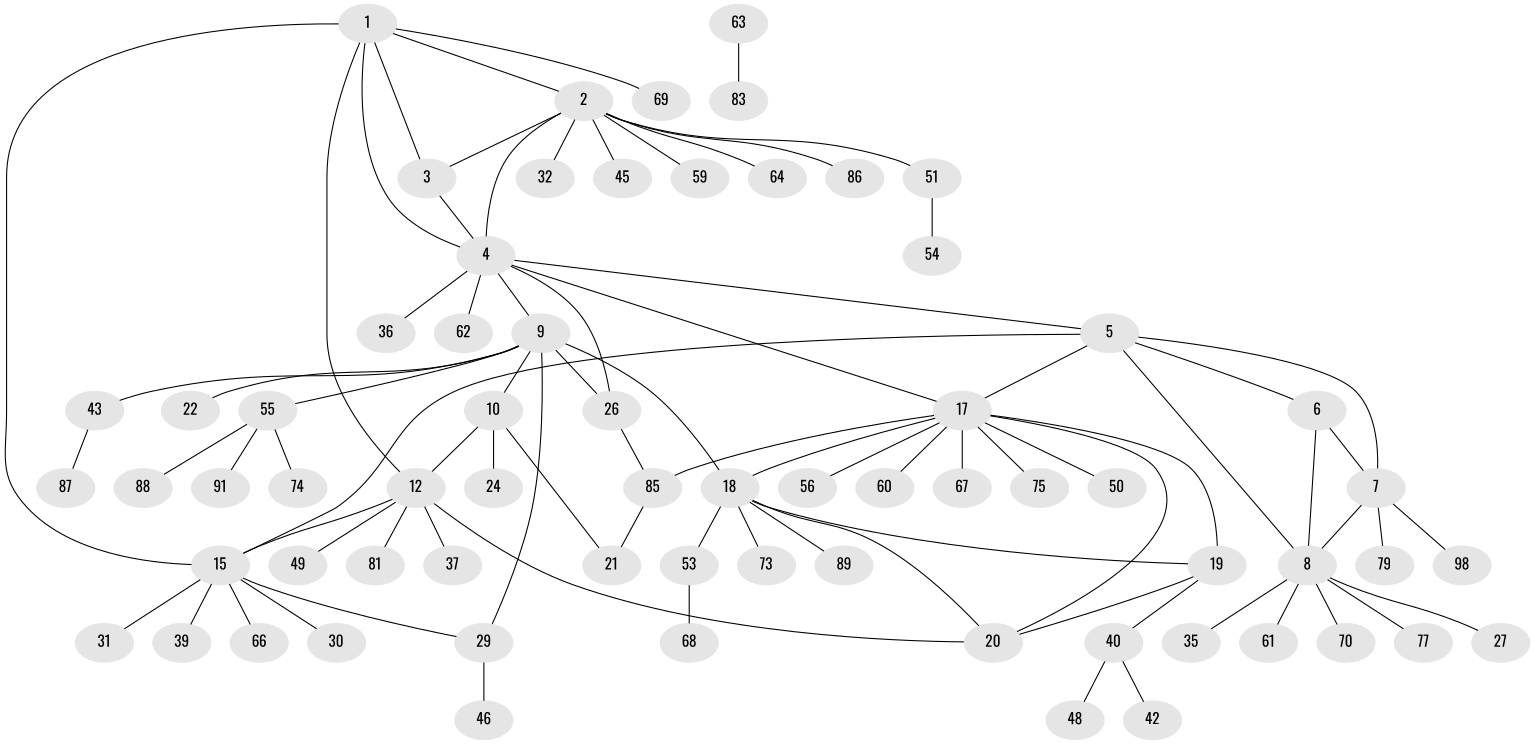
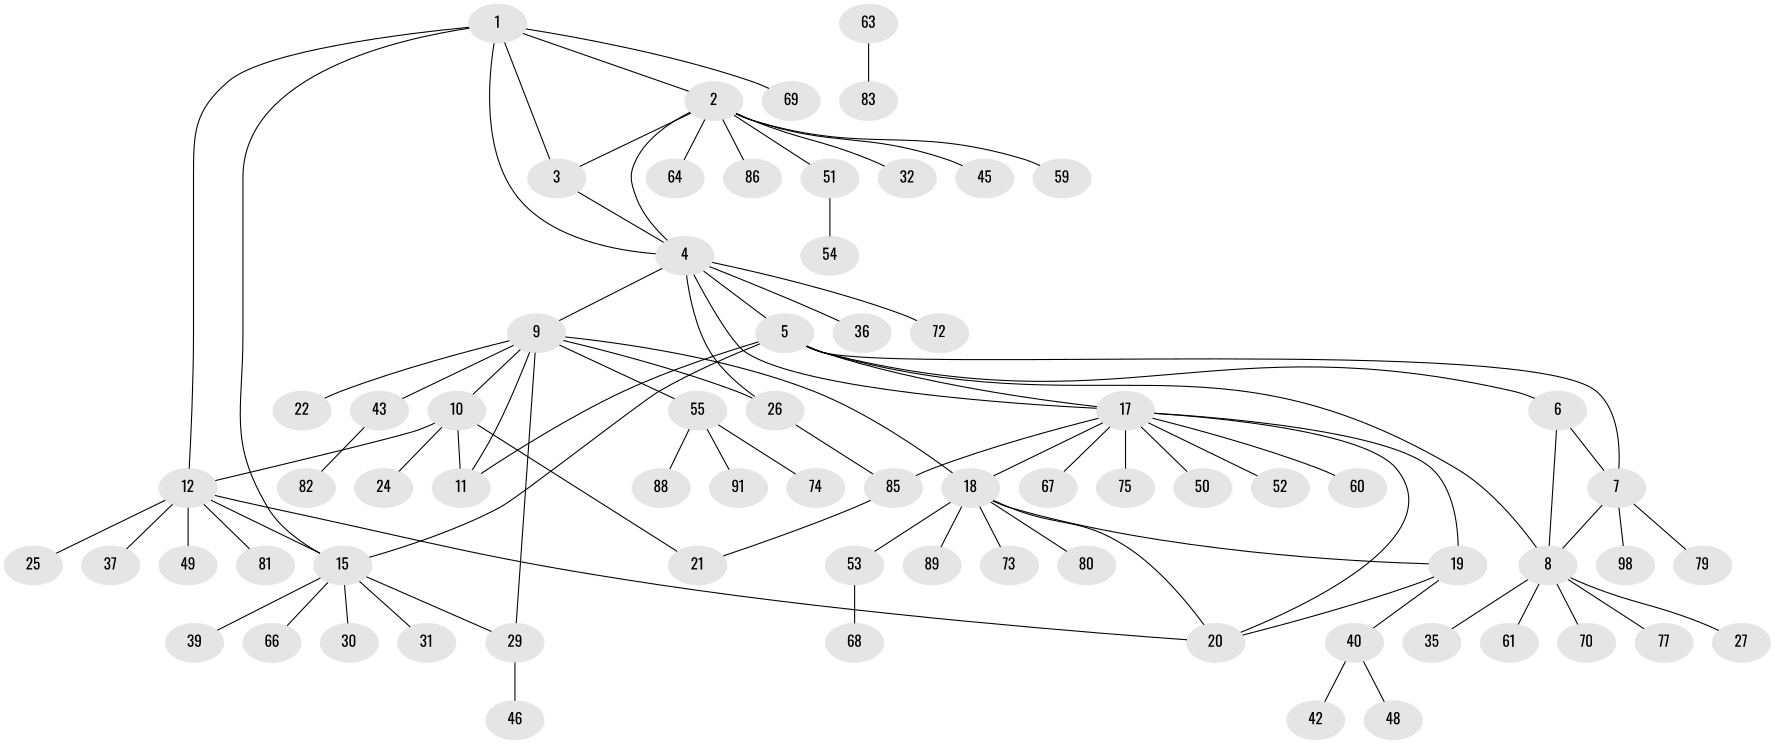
  graph {
    fontname=Oswald
    node [color=gray90 fontname=Oswald style=filled]
    edge [fontname=Oswald]
    1 [super="+14"]
    2 [super="+33"]
    3
    4
    n5 [label=12 super="+16"]
    15 [super="+44"]
    69
    32
    45
    51
    59
    64
    86
    5 [super="+41"]
    9 [super="+76"]
    17 [super="+47"]
    26
    36
-   62 [super="+65"]
+   62 [super="+65" label=72]
    20
+   25
    37
    49
    81
    29 [super="+87"]
    30
    31 [super="+71"]
    39
    66
    54
    6 [super="+90"]
    7 [super="+38"]
    8 [super="+72"]
+   11 [super="+34"]
    10 [super="+12"]
    18 [super="+23"]
    22
    43 [super="+52"]
    55 [super="+57"]
    19 [super="+78"]
    50 [super="+92"]
-   56
+   56 [label=52]
    60
    67
    75
    85
    n47 [label=98]
    79
    27
    35
    61
    70
    77
    63
    83
    21
    24
    53
    73 [super="+84"]
+   80
    89
    46
-   82 [label=87]
+   82
    74
    88
    91
    40
    68
    42
    48
    1 -- 2
    1 -- 3
    1 -- 4
    1 -- n5 [weight=2]
    1 -- 15
    1 -- 69
    2 -- 3
    2 -- 4
    2 -- 32
    2 -- 45
    2 -- 51
    2 -- 59
    2 -- 64
    2 -- 86
    3 -- 4
    4 -- 5
    4 -- 9
    4 -- 17
    4 -- 26
    4 -- 36
    4 -- 62
    n5 -- 15 [weight=2]
    n5 -- 20
+   n5 -- 25
    n5 -- 37
    n5 -- 49
    n5 -- 81
    15 -- 29
    15 -- 30
    15 -- 31
    15 -- 39
    15 -- 66
    51 -- 54
    5 -- 15
    5 -- 17
    5 -- 6
    5 -- 7
    5 -- 8
+   5 -- 11
    9 -- 26
    9 -- 29
+   9 -- 11
    9 -- 10 [weight=2]
    9 -- 18
    9 -- 22
    9 -- 43
    9 -- 55
    17 -- 20
    17 -- 18
    17 -- 19
    17 -- 50
    17 -- 56
    17 -- 60
    17 -- 67
    17 -- 75
    17 -- 85
    26 -- 85
    29 -- 46
    6 -- 7
    6 -- 8
    7 -- 8
    7 -- n47
    7 -- 79
    8 -- 27
    8 -- 35
    8 -- 61
    8 -- 70
    8 -- 77
    10 -- n5
+   10 -- 11 [weight=2]
    10 -- 21
    10 -- 24
    18 -- 20
    18 -- 19
    18 -- 53
    18 -- 73
+   18 -- 80
    18 -- 89
    43 -- 82
    55 -- 74
    55 -- 88
    55 -- 91
    19 -- 20
    19 -- 40
    85 -- 21
    63 -- 83
    53 -- 68
    40 -- 42
    40 -- 48
  }
